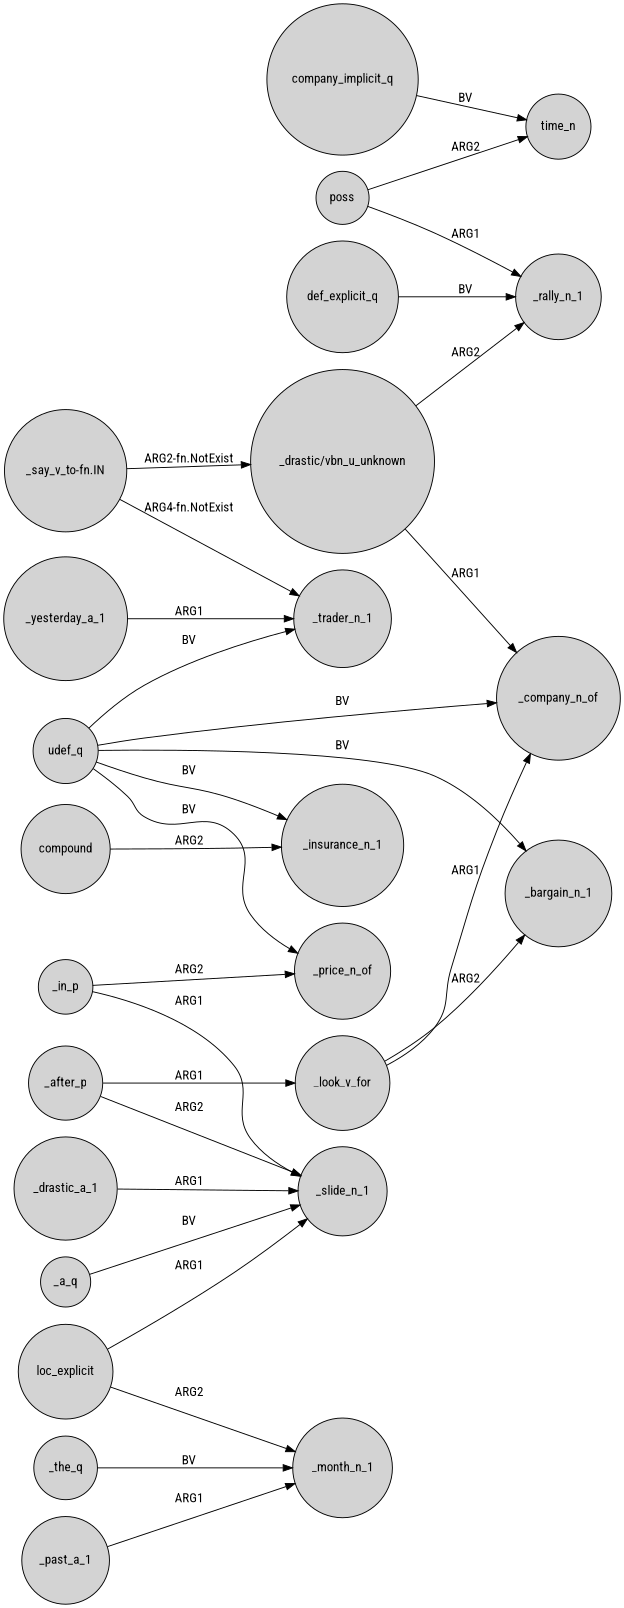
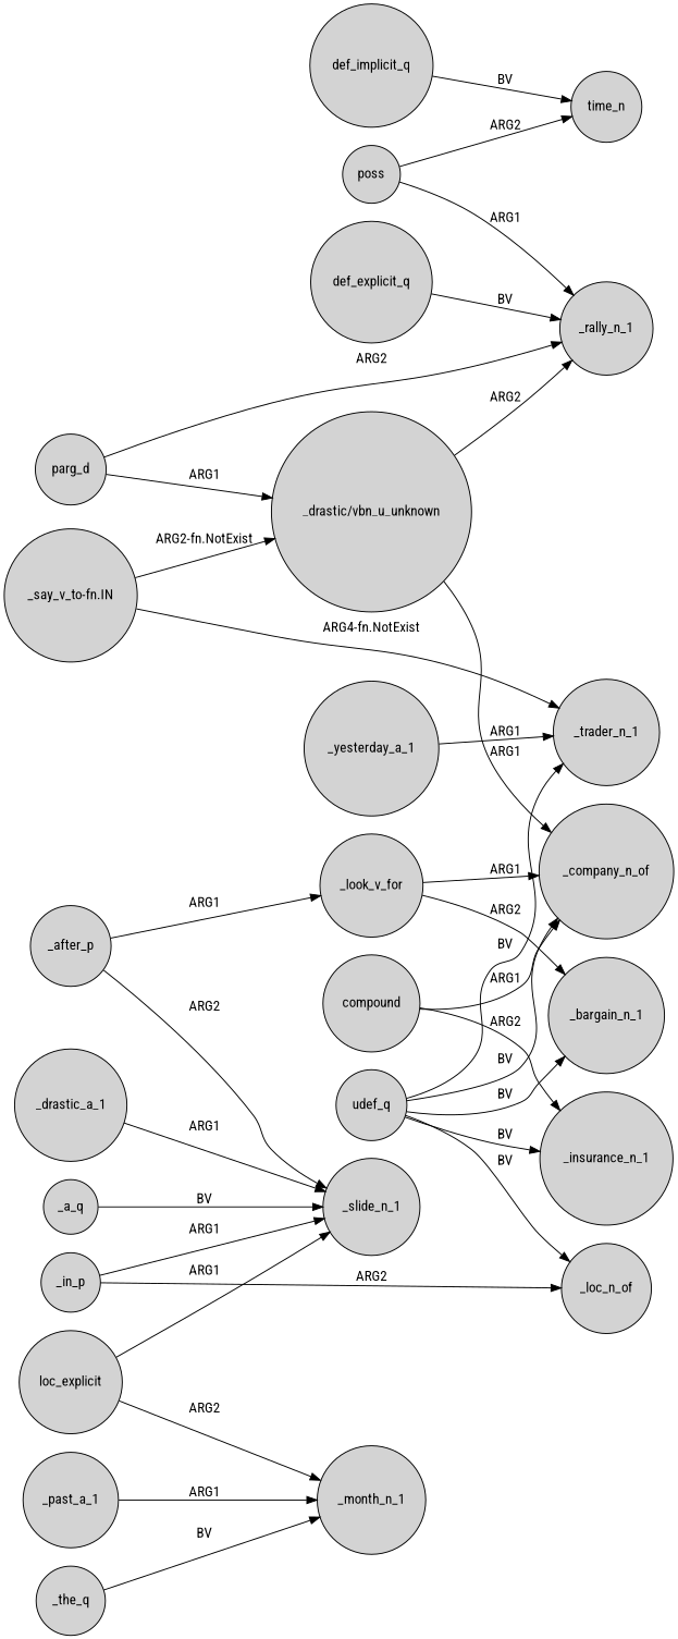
  digraph {
    fontname="Roboto Condensed"
    rankdir=LR
    node [fontname="Roboto Condensed" shape=circle style=filled]
    edge [fontname="Roboto Condensed"]
    n1 [label="_drastic/vbn_u_unknown"]
    _rally_n_1
    _company_n_of
    _yesterday_a_1
    _trader_n_1
    poss
    time_n
    udef_q
-   _price_n_of
+   _price_n_of [label=_loc_n_of]
    _insurance_n_1
    _bargain_n_1
    compound
-   def_implicit_q [label=company_implicit_q]
+   def_implicit_q
    _look_v_for
+   parg_d
    _after_p
    _slide_n_1
    _drastic_a_1
    def_explicit_q
    _the_q
    _month_n_1
    _past_a_1
    "_say_v_to-fn.IN"
    n24 [label=loc_explicit]
    _in_p
    _a_q
    n1 -> _rally_n_1 [label=ARG2]
    n1 -> _company_n_of [label=ARG1]
    _yesterday_a_1 -> _trader_n_1 [label=ARG1]
    poss -> _rally_n_1 [label=ARG1]
    poss -> time_n [label=ARG2]
    udef_q -> _company_n_of [label=BV]
    udef_q -> _trader_n_1 [label=BV]
    udef_q -> _price_n_of [label=BV]
    udef_q -> _insurance_n_1 [label=BV]
    udef_q -> _bargain_n_1 [label=BV]
+   compound -> _company_n_of [label=ARG1]
    compound -> _insurance_n_1 [label=ARG2]
    def_implicit_q -> time_n [label=BV]
    _look_v_for -> _company_n_of [label=ARG1]
    _look_v_for -> _bargain_n_1 [label=ARG2]
+   parg_d -> n1 [label=ARG1]
+   parg_d -> _rally_n_1 [label=ARG2]
    _after_p -> _look_v_for [label=ARG1]
    _after_p -> _slide_n_1 [label=ARG2]
    _drastic_a_1 -> _slide_n_1 [label=ARG1]
    def_explicit_q -> _rally_n_1 [label=BV]
    _the_q -> _month_n_1 [label=BV]
    _past_a_1 -> _month_n_1 [label=ARG1]
    "_say_v_to-fn.IN" -> n1 [label="ARG2-fn.NotExist"]
    "_say_v_to-fn.IN" -> _trader_n_1 [label="ARG4-fn.NotExist"]
    n24 -> _slide_n_1 [label=ARG1]
    n24 -> _month_n_1 [label=ARG2]
    _in_p -> _price_n_of [label=ARG2]
    _in_p -> _slide_n_1 [label=ARG1]
    _a_q -> _slide_n_1 [label=BV]
  }
